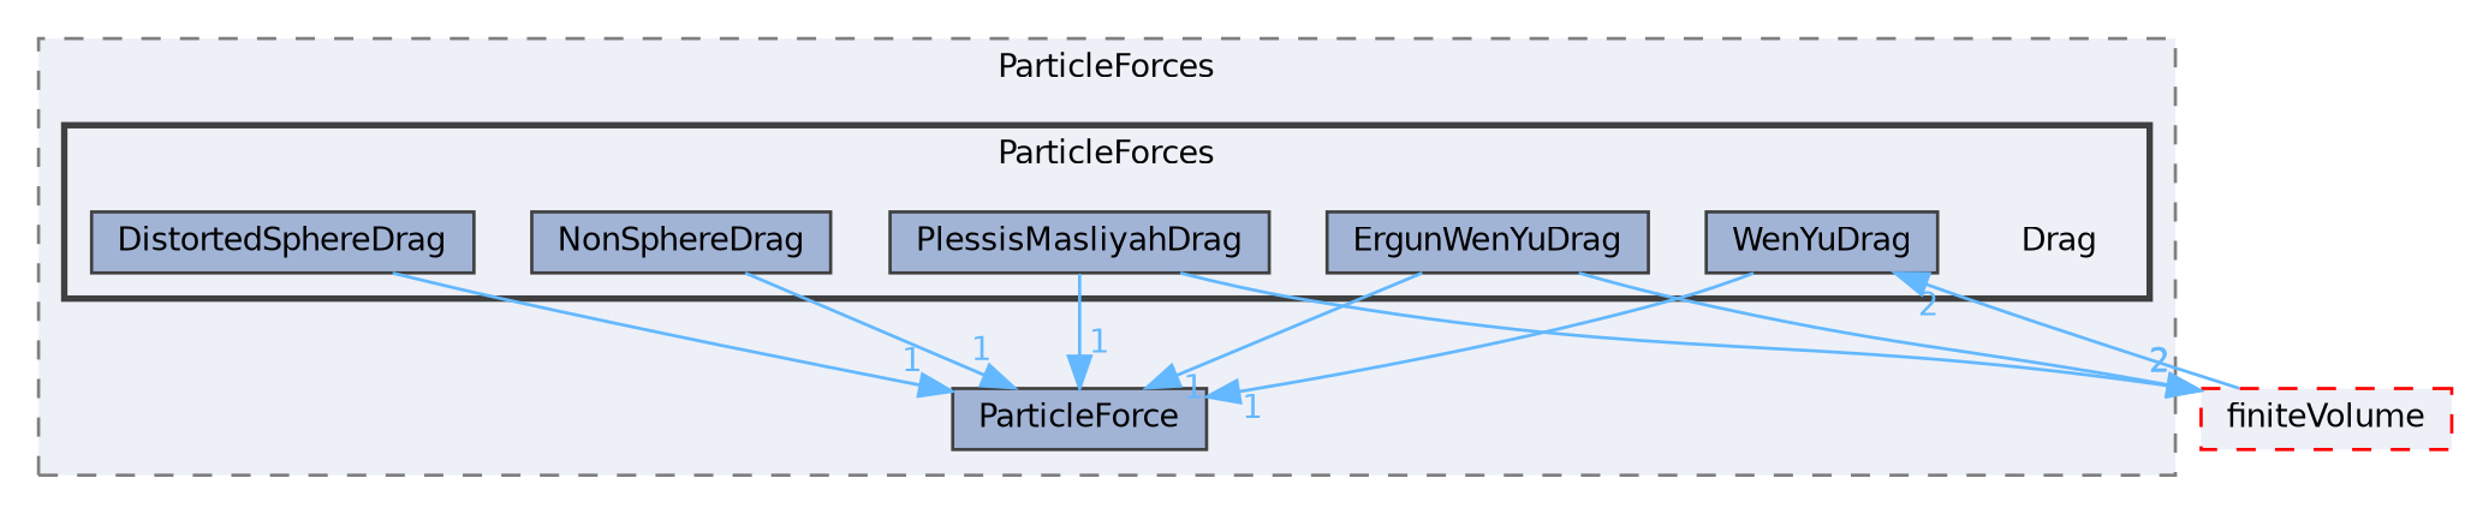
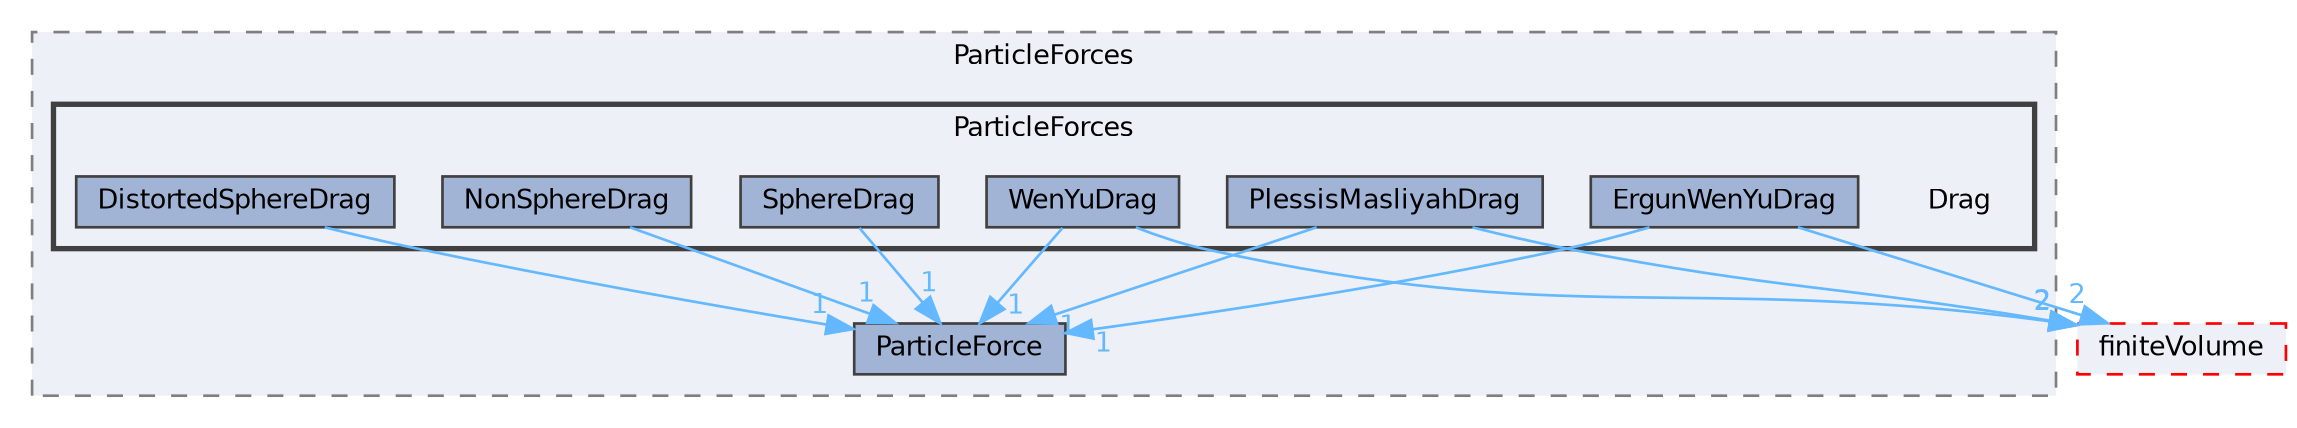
  digraph {
    compound=true
    node [fontname=Helvetica fontsize=10 shape=box color=grey25 fillcolor="#a2b4d6" style=filled]
    edge [color=steelblue1 fontcolor=steelblue1 fontname=Helvetica fontsize=10 headlabel=1 labeldistance=1.5 labelfontname=Helvetica labelfontsize=10]
    n1 [height=0.2 label=Drag shape=plaintext width=0.4 color="" fillcolor="" style=""]
    n2 [height=0.2 label=DistortedSphereDrag width=0.4]
    n3 [height=0.2 label=ErgunWenYuDrag width=0.4]
    n4 [height=0.2 label=NonSphereDrag width=0.4]
    n5 [height=0.2 label=PlessisMasliyahDrag width=0.4]
+   n6 [height=0.2 label=SphereDrag width=0.4]
    n7 [height=0.2 label=WenYuDrag width=0.4]
    n8 [height=0.2 label=ParticleForce width=0.4]
    n9 [color=red fillcolor="#edf0f7" height=0.2 label=finiteVolume style="filled,dashed" width=0.4]
    subgraph cluster_1 {
      bgcolor="#edf0f7"
      fontname=Helvetica
      fontsize=10
      label=ParticleForces
      pencolor=grey50
      style="filled,dashed"
      n8
      subgraph cluster_2 {
        bgcolor="#edf0f7"
        fontname=Helvetica
        fontsize=10
        pencolor=grey25
        style="filled,bold"
        n1
        n2
        n3
        n4
        n5
+       n6
        n7
      }
    }
    n2 -> n8
    n3 -> n8
    n3 -> n9 [headlabel=2]
    n4 -> n8
    n5 -> n8
    n5 -> n9 [headlabel=2]
+   n6 -> n8
    n7 -> n8
-   n9 -> n7 [headlabel=2]
+   n7 -> n9 [headlabel=2]
  }
